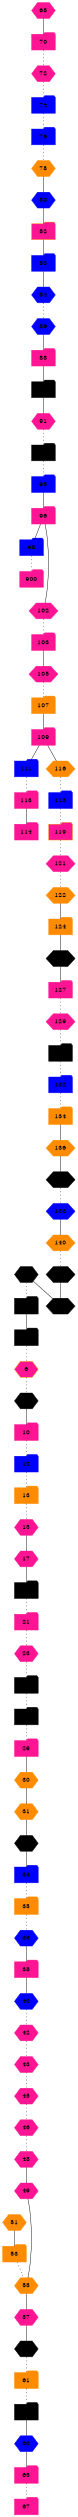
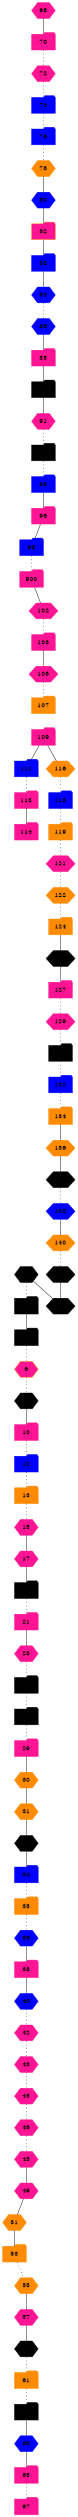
  graph {
    node [color=deeppink shape=folder style=filled]
    edge [style=dotted]
    1 [color=black shape=hexagon super="+2"]
    3 [color=black]
    143 [color=black shape=hexagon]
    4 [color=black super="+5"]
    6 [color=darkorange fillcolor=deeppink shape=hexagon super="+7"]
    8 [color=black shape=hexagon super="+9"]
    10 [super="+11"]
    12 [color=blue]
    13 [color=darkorange super="+14"]
    15 [shape=hexagon super="+16"]
    17 [shape=hexagon super="+18"]
    19 [color=black super="+20"]
    21 [super="+22"]
    23 [shape=hexagon super="+24"]
    25 [color=black super="+26"]
    27 [color=black super="+28"]
    29
    30 [color=darkorange shape=hexagon]
    31 [color=darkorange shape=hexagon super="+32"]
    33 [color=black shape=hexagon]
    34 [color=blue]
    35 [color=darkorange]
    36 [color=blue shape=hexagon super="+37"]
    38 [super="+39"]
    40 [color=blue shape=hexagon super="+41"]
    42 [shape=hexagon]
    43 [shape=hexagon super="+44"]
    45 [shape=hexagon]
    46 [shape=hexagon super="+47"]
    48 [shape=hexagon]
    49 [shape=hexagon super="+50"]
    51 [color=darkorange shape=hexagon super="+52"]
    53 [color=darkorange super="+54"]
    55 [color=darkorange shape=hexagon super="+56"]
    57 [shape=hexagon super="+58"]
    59 [color=black shape=hexagon super="+60"]
    61 [color=darkorange]
    62 [color=black]
    63 [color=blue shape=hexagon super="+64"]
    65 [super="+66"]
    67
    68 [shape=hexagon super="+69"]
    70 [super="+71"]
    72 [shape=hexagon super="+73"]
    74 [color=blue super="+75"]
    76 [color=blue super="+77"]
    78 [color=darkorange shape=hexagon super="+79"]
    80 [color=blue shape=hexagon super="+81"]
    82 [color=darkorange fillcolor=deeppink]
    83 [color=blue]
    84 [color=blue shape=hexagon super="+85"]
    86 [color=blue shape=hexagon super="+87"]
    88 [super="+89"]
    90 [color=black]
    91 [shape=hexagon super="+92"]
    93 [color=black super="+94"]
    95 [color=blue]
    96 [super="+97"]
    98 [color=blue super="+99"]
    n60 [label=900 super="+101"]
    102 [shape=hexagon]
    103 [super="+104"]
    105 [shape=hexagon super="+106"]
    107 [color=darkorange super="+108"]
    109 [super="+110"]
    111 [color=blue super="+112"]
    116 [color=darkorange shape=hexagon super="+117"]
    113
    114 [super="+115"]
    118 [color=blue]
-   119 [color=darkorange super="+120" fillcolor=deeppink]
+   119 [color=darkorange super="+120"]
    121 [shape=hexagon]
    122 [color=darkorange shape=hexagon super="+123"]
    124 [color=darkorange]
    125 [color=black shape=hexagon super="+126"]
    127 [super="+128"]
    129 [shape=hexagon]
    130 [color=black super="+131"]
    132 [color=blue super="+133"]
    134 [color=darkorange super="+135"]
    136 [color=darkorange shape=hexagon]
    137 [color=black shape=hexagon]
    138 [color=blue shape=hexagon super="+139"]
    140 [color=darkorange shape=hexagon super="+141"]
    142 [color=black shape=hexagon]
    1 -- 3
    1 -- 143 [style=solid]
    3 -- 4 [style=solid]
    4 -- 6
    6 -- 8
    8 -- 10 [style=solid]
    10 -- 12
    12 -- 13
    13 -- 15
    15 -- 17 [style=solid]
    17 -- 19 [style=solid]
    19 -- 21
-   21 -- 23
+   21 -- 23 [style=solid]
    23 -- 25
    25 -- 27
    27 -- 29
    29 -- 30 [style=solid]
    30 -- 31 [style=solid]
    31 -- 33 [style=solid]
    33 -- 34 [style=solid]
    34 -- 35
    35 -- 36
    36 -- 38 [style=solid]
    38 -- 40 [style=solid]
    40 -- 42
    42 -- 43
    43 -- 45
    45 -- 46
    46 -- 48
    48 -- 49 [style=solid]
-   49 -- 55 [style=solid]
+   49 -- 51 [style=solid]
    51 -- 53 [style=solid]
    53 -- 55
    55 -- 57 [style=solid]
    57 -- 59 [style=solid]
    59 -- 61
    61 -- 62
    62 -- 63 [style=solid]
    63 -- 65 [style=solid]
    65 -- 67
    68 -- 70 [style=solid]
    70 -- 72
    72 -- 74
    74 -- 76
    76 -- 78
    78 -- 80 [style=solid]
    80 -- 82 [style=solid]
    82 -- 83 [style=solid]
    83 -- 84 [style=solid]
    84 -- 86
    86 -- 88 [style=solid]
    88 -- 90 [style=solid]
    90 -- 91 [style=solid]
    91 -- 93
    93 -- 95
    95 -- 96 [style=solid]
    96 -- 98 [style=solid]
    98 -- n60
-   96 -- 102 [style=solid]
+   n60 -- 102 [style=solid]
    102 -- 103
    103 -- 105 [style=solid]
    105 -- 107
-   107 -- 109 [style=solid]
    109 -- 111 [style=solid]
    109 -- 116 [style=solid]
    111 -- 113
    116 -- 118
    113 -- 114 [style=solid]
    118 -- 119
    119 -- 121
    121 -- 122
-   122 -- 124 [style=solid]
+   122 -- 124
    124 -- 125 [style=solid]
    125 -- 127 [style=solid]
    127 -- 129
    129 -- 130
    130 -- 132
    132 -- 134
    134 -- 136 [style=solid]
    136 -- 137 [style=solid]
    137 -- 138
    138 -- 140 [style=solid]
    140 -- 142
    142 -- 143 [style=solid]
  }
